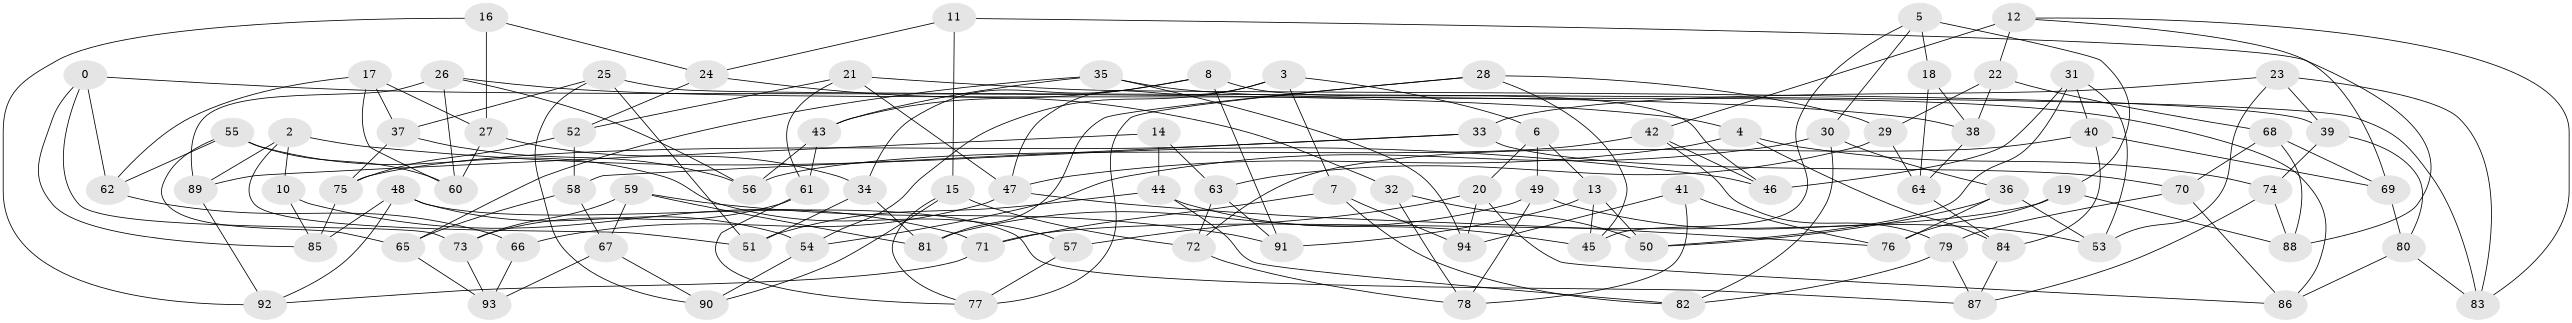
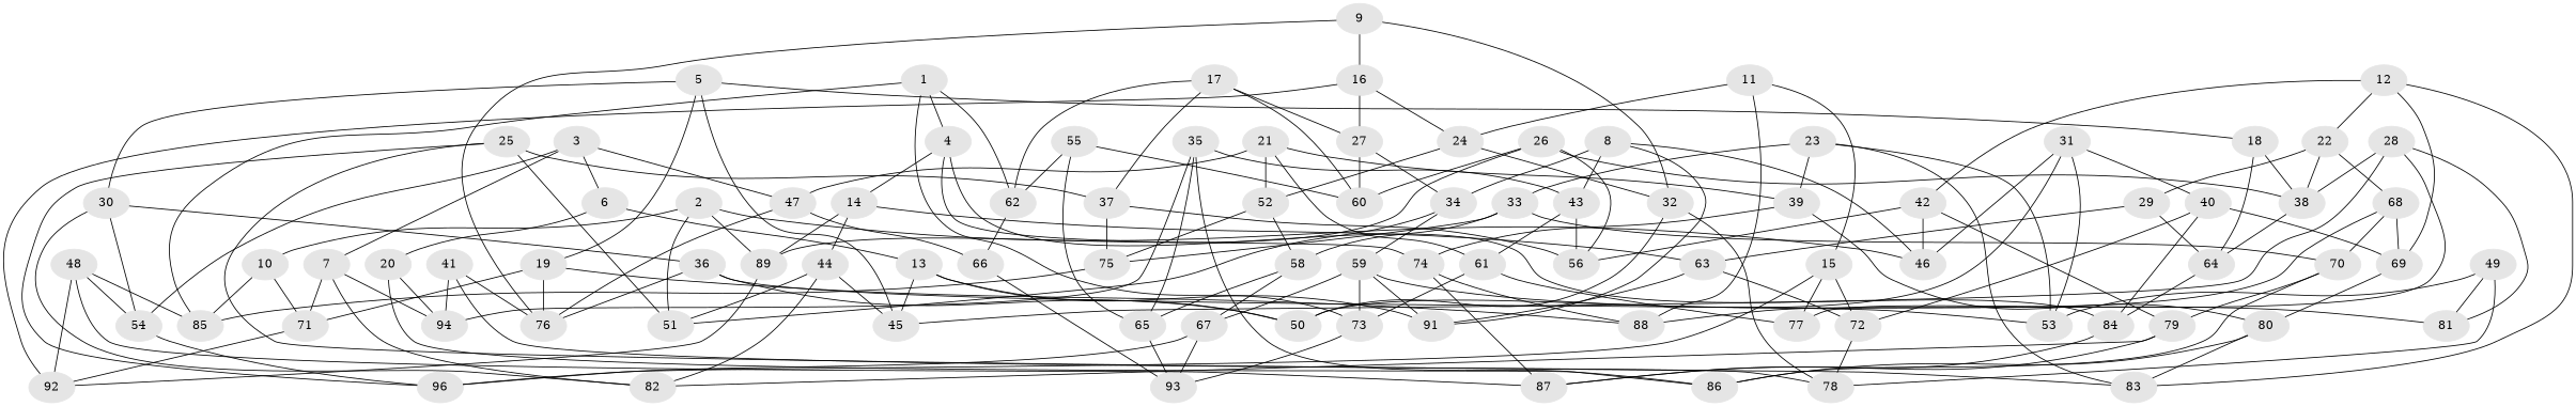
  graph {
    node [color=gray90 style=filled]
-   1 [label=0]
+   1
    4
    62
    73
    85
    14
    74
    84
    66
    93
    2
    10
    46
    51
    89
    71
    92
    3
    6
    7
    47
    54
    13
    20
    49
    82
    94
    76
-   90
+   90 [label=96]
    44
    63
    88
    87
    5
    18
    19
    30
    45
    38
    64
    36
    91
    50
-   57
    86
    53
    81
    78
    8
    34
    43
    61
    56
+   9
    16
    32
    24
    27
    11
    15
    72
    77
    52
    12
    22
    42
    69
    83
    29
    68
    79
    80
    60
    17
    37
    75
    21
    39
    58
    70
    23
    33
    25
    26
    28
    31
    40
    65
    67
    35
    41
    48
    55
    59
    1 -- 4
    1 -- 62
    1 -- 73
    1 -- 85
-   4 -- 47
+   4 -- 14
    4 -- 74
    4 -- 84
    62 -- 66
    73 -- 93
    14 -- 89
    14 -- 44
    14 -- 63
    74 -- 88
    74 -- 87
    84 -- 87
    66 -- 93
    2 -- 10
    2 -- 46
    2 -- 51
    2 -- 89
    10 -- 85
    10 -- 71
    89 -- 92
    71 -- 92
    3 -- 6
    3 -- 7
    3 -- 47
    3 -- 54
    6 -- 13
    6 -- 20
-   6 -- 49
    7 -- 71
    7 -- 82
    7 -- 94
    47 -- 66
    47 -- 76
    54 -- 90
    13 -- 45
    13 -- 91
    13 -- 50
    20 -- 94
-   20 -- 57
    20 -- 86
    49 -- 53
    49 -- 81
    49 -- 78
    44 -- 51
    44 -- 82
    44 -- 45
    63 -- 91
    63 -- 72
    5 -- 18
    5 -- 19
    5 -- 30
    5 -- 45
    18 -- 38
    18 -- 64
    19 -- 71
    19 -- 76
    19 -- 88
    30 -- 54
    30 -- 82
    30 -- 36
    38 -- 64
    64 -- 84
    36 -- 76
    36 -- 50
    36 -- 53
-   57 -- 77
    8 -- 46
    8 -- 91
    8 -- 34
    8 -- 43
    34 -- 51
-   34 -- 81
+   34 -- 59
    43 -- 61
    43 -- 56
    61 -- 73
    61 -- 77
+   9 -- 76
+   9 -- 16
+   9 -- 32
    16 -- 92
    16 -- 24
    16 -- 27
    32 -- 50
    32 -- 78
    24 -- 32
    24 -- 52
    27 -- 34
    27 -- 60
    11 -- 88
    11 -- 24
    11 -- 15
    15 -- 90
    15 -- 72
    15 -- 77
    72 -- 78
    52 -- 75
    52 -- 58
    12 -- 22
    12 -- 42
    12 -- 69
    12 -- 83
    22 -- 38
    22 -- 29
    22 -- 68
    42 -- 46
    42 -- 56
    42 -- 79
    69 -- 80
    29 -- 63
    29 -- 64
    68 -- 88
    68 -- 69
    68 -- 70
    79 -- 82
    79 -- 87
    80 -- 86
    80 -- 83
    17 -- 62
    17 -- 27
    17 -- 60
    17 -- 37
    37 -- 56
    37 -- 75
    75 -- 85
    21 -- 47
    21 -- 61
    21 -- 52
    21 -- 39
    39 -- 74
    39 -- 80
    58 -- 65
    58 -- 67
    70 -- 86
    70 -- 79
    23 -- 53
    23 -- 83
    23 -- 39
    23 -- 33
    33 -- 75
    33 -- 58
    33 -- 70
    25 -- 51
    25 -- 90
    25 -- 83
    25 -- 37
    26 -- 89
    26 -- 38
    26 -- 56
    26 -- 60
    28 -- 45
    28 -- 81
    28 -- 77
-   28 -- 29
+   28 -- 38
    31 -- 46
    31 -- 50
    31 -- 53
    31 -- 40
    40 -- 84
    40 -- 72
    40 -- 69
    65 -- 93
    67 -- 93
    67 -- 90
    35 -- 94
    35 -- 86
    35 -- 43
    35 -- 65
    41 -- 94
    41 -- 76
    41 -- 78
    48 -- 85
    48 -- 92
    48 -- 54
    48 -- 87
    55 -- 62
-   55 -- 57
    55 -- 60
    55 -- 65
    59 -- 73
    59 -- 91
    59 -- 81
    59 -- 67
  }
